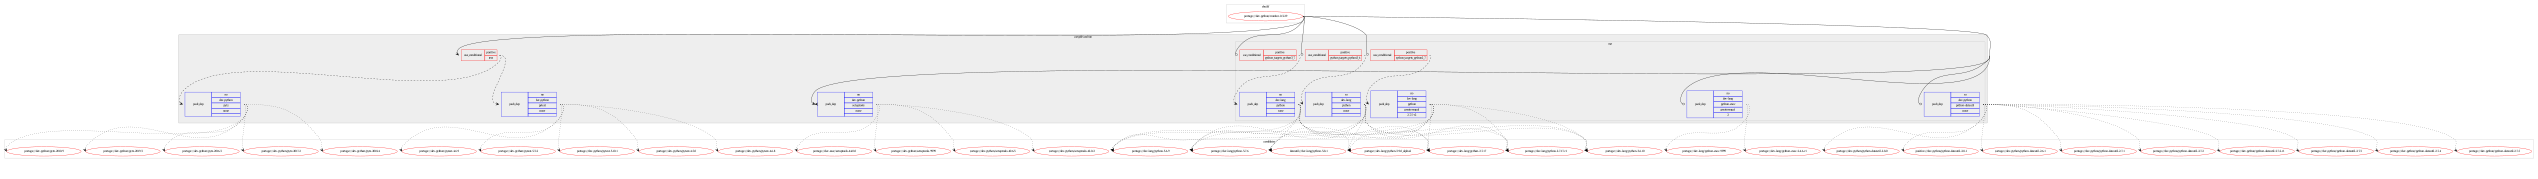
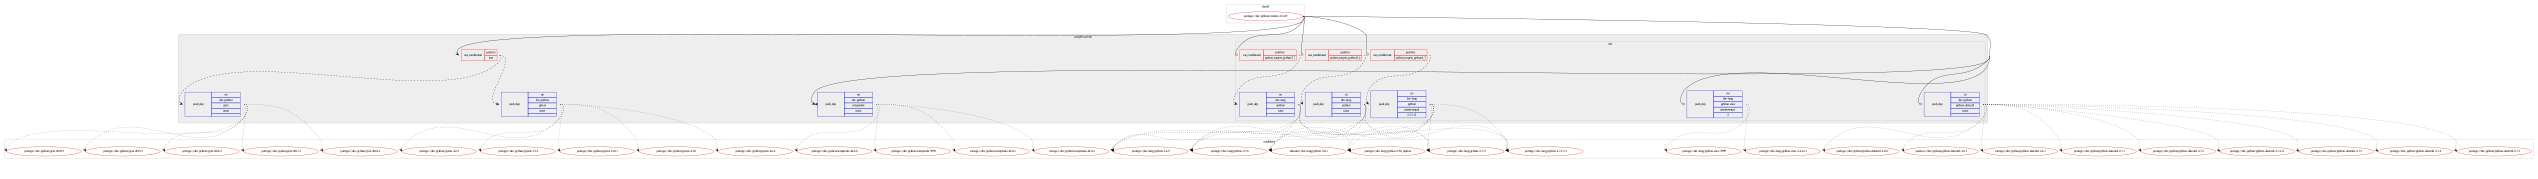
  digraph {
    compound=true
    concentrate=true
    fontname="PT Serif"
    fontsize=10
    newrank=true
    rankdir=TB
    ranksep=1.5
    node [color=red fontname="PT Serif" fontsize=10]
    edge [arrowhead=vee fontname="PT Serif" headport=w style=dotted tailport=e weight=100]
    n1 [label="portage://dev-python/croniter-0.3.29" width=4]
    n2 [color=blue label=<<TABLE BORDER="0" CELLBORDER="1" CELLSPACING="0" CELLPADDING="4" WIDTH="220"><TR><TD ROWSPAN="6" CELLPADDING="30">pack_dep</TD></TR><TR><TD WIDTH="110">no</TD></TR><TR><TD>dev-python</TD></TR><TR><TD>pytest</TD></TR><TR><TD>none</TD></TR><TR><TD></TD></TR></TABLE>> shape=none]
    n3 [color=blue label=<<TABLE BORDER="0" CELLBORDER="1" CELLSPACING="0" CELLPADDING="4" WIDTH="220"><TR><TD ROWSPAN="6" CELLPADDING="30">pack_dep</TD></TR><TR><TD WIDTH="110">no</TD></TR><TR><TD>dev-python</TD></TR><TR><TD>pytz</TD></TR><TR><TD>none</TD></TR><TR><TD></TD></TR></TABLE>> shape=none]
    n4 [label=<<TABLE BORDER="0" CELLBORDER="1" CELLSPACING="0" CELLPADDING="4"><TR><TD ROWSPAN="3" CELLPADDING="10">use_conditional</TD></TR><TR><TD>positive</TD></TR><TR><TD>test</TD></TR></TABLE>> shape=none]
    n5 [color=blue label=<<TABLE BORDER="0" CELLBORDER="1" CELLSPACING="0" CELLPADDING="4" WIDTH="220"><TR><TD ROWSPAN="6" CELLPADDING="30">pack_dep</TD></TR><TR><TD WIDTH="110">no</TD></TR><TR><TD>dev-python</TD></TR><TR><TD>setuptools</TD></TR><TR><TD>none</TD></TR><TR><TD></TD></TR></TABLE>> shape=none]
    n6 [color=blue label=<<TABLE BORDER="0" CELLBORDER="1" CELLSPACING="0" CELLPADDING="4" WIDTH="220"><TR><TD ROWSPAN="6" CELLPADDING="30">pack_dep</TD></TR><TR><TD WIDTH="110">no</TD></TR><TR><TD>dev-lang</TD></TR><TR><TD>python</TD></TR><TR><TD>greaterequal</TD></TR><TR><TD>2.7.5-r2</TD></TR></TABLE>> shape=none]
    n7 [label=<<TABLE BORDER="0" CELLBORDER="1" CELLSPACING="0" CELLPADDING="4"><TR><TD ROWSPAN="3" CELLPADDING="10">use_conditional</TD></TR><TR><TD>positive</TD></TR><TR><TD>python_targets_python2_7</TD></TR></TABLE>> shape=none]
    n8 [color=blue label=<<TABLE BORDER="0" CELLBORDER="1" CELLSPACING="0" CELLPADDING="4" WIDTH="220"><TR><TD ROWSPAN="6" CELLPADDING="30">pack_dep</TD></TR><TR><TD WIDTH="110">no</TD></TR><TR><TD>dev-lang</TD></TR><TR><TD>python</TD></TR><TR><TD>none</TD></TR><TR><TD></TD></TR></TABLE>> shape=none]
    n9 [label=<<TABLE BORDER="0" CELLBORDER="1" CELLSPACING="0" CELLPADDING="4"><TR><TD ROWSPAN="3" CELLPADDING="10">use_conditional</TD></TR><TR><TD>positive</TD></TR><TR><TD>python_targets_python3_6</TD></TR></TABLE>> shape=none]
    n10 [color=blue label=<<TABLE BORDER="0" CELLBORDER="1" CELLSPACING="0" CELLPADDING="4" WIDTH="220"><TR><TD ROWSPAN="6" CELLPADDING="30">pack_dep</TD></TR><TR><TD WIDTH="110">no</TD></TR><TR><TD>dev-lang</TD></TR><TR><TD>python</TD></TR><TR><TD>none</TD></TR><TR><TD></TD></TR></TABLE>> shape=none]
    n11 [label=<<TABLE BORDER="0" CELLBORDER="1" CELLSPACING="0" CELLPADDING="4"><TR><TD ROWSPAN="3" CELLPADDING="10">use_conditional</TD></TR><TR><TD>positive</TD></TR><TR><TD>python_targets_python3_7</TD></TR></TABLE>> shape=none]
    n12 [color=blue label=<<TABLE BORDER="0" CELLBORDER="1" CELLSPACING="0" CELLPADDING="4" WIDTH="220"><TR><TD ROWSPAN="6" CELLPADDING="30">pack_dep</TD></TR><TR><TD WIDTH="110">no</TD></TR><TR><TD>dev-lang</TD></TR><TR><TD>python-exec</TD></TR><TR><TD>greaterequal</TD></TR><TR><TD>2</TD></TR></TABLE>> shape=none]
    n13 [color=blue label=<<TABLE BORDER="0" CELLBORDER="1" CELLSPACING="0" CELLPADDING="4" WIDTH="220"><TR><TD ROWSPAN="6" CELLPADDING="30">pack_dep</TD></TR><TR><TD WIDTH="110">no</TD></TR><TR><TD>dev-python</TD></TR><TR><TD>python-dateutil</TD></TR><TR><TD>none</TD></TR><TR><TD></TD></TR></TABLE>> shape=none]
    n14 [label="portage://dev-python/pytest-5.3.2" width=4]
    n15 [label="portage://dev-python/pytest-4.6.9" width=4]
    n16 [label="portage://dev-python/pytest-4.6.8" width=4]
    n17 [label="portage://dev-python/pytest-4.5.0" width=4]
    n18 [label="portage://dev-python/pytest-3.10.1" width=4]
    n19 [label="portage://dev-python/pytz-2019.3" width=4]
    n20 [label="portage://dev-python/pytz-2010.9" width=4]
    n21 [label="portage://dev-python/pytz-2018.4" width=4]
    n22 [label="portage://dev-python/pytz-2017.2" width=4]
    n23 [label="portage://dev-python/pytz-2016.3" width=4]
    n24 [label="portage://dev-python/setuptools-9999" width=4]
-   n25 [label="portage://dev-exec/setuptools-44.0.0" width=4]
+   n25 [label="portage://dev-python/setuptools-44.0.0" width=4]
    n26 [label="portage://dev-python/setuptools-42.0.2" width=4]
    n27 [label="portage://dev-python/setuptools-40.6.3" width=4]
    n28 [label="portage://dev-lang/python-3.9.0_alpha2" width=4]
    n29 [label="dateutil://dev-lang/python-3.8.1" width=4]
    n30 [label="portage://dev-lang/python-3.7.6" width=4]
    n31 [label="portage://dev-lang/python-3.6.9" width=4]
-   n32 [label="portage://dev-lang/python-3.6.10" width=4]
    n33 [label="portage://dev-lang/python-2.7.17-r1" width=4]
    n34 [label="portage://dev-lang/python-2.7.17" width=4]
    n35 [label="portage://dev-lang/python-exec-9999" width=4]
    n36 [label="portage://dev-lang/python-exec-2.4.6-r1" width=4]
    n37 [label="positive://dev-python/python-dateutil-2.8.1" width=4]
    n38 [label="portage://dev-python/python-dateutil-2.8.0" width=4]
    n39 [label="portage://dev-python/python-dateutil-2.7.5" width=4]
    n40 [label="portage://dev-python/python-dateutil-2.7.4" width=4]
    n41 [label="portage://dev-python/python-dateutil-2.7.3" width=4]
    n42 [label="portage://dev-python/python-dateutil-2.7.2-r1" width=4]
    n43 [label="portage://dev-python/python-dateutil-2.7.2" width=4]
    n44 [label="portage://dev-python/python-dateutil-2.7.1" width=4]
    n45 [label="portage://dev-python/python-dateutil-2.6.1" width=4]
    subgraph cluster_1 {
      color=gray
      label=<<i>ebuild</i>>
      n1
    }
    subgraph cluster_2 {
      color=gray
      label=<<i>dependencies</i>>
      subgraph cluster_3 {
        color=gray
        fillcolor="#eeeeee"
        label=<<i>compile</i>>
        style=filled
        subgraph sub_4 {
          color=gray
          fillcolor="#eeeeee"
          label=<<i>compile</i>>
          style=filled
          n4
          subgraph sub_5 {
            color=gray
            fillcolor="#eeeeee"
            label=<<i>compile</i>>
            style=filled
            n2
          }
          subgraph sub_6 {
            color=gray
            fillcolor="#eeeeee"
            label=<<i>compile</i>>
            style=filled
            n3
          }
        }
        subgraph sub_7 {
          color=gray
          fillcolor="#eeeeee"
          label=<<i>compile</i>>
          style=filled
          n5
        }
      }
      subgraph cluster_8 {
        color=gray
        fillcolor="#eeeeee"
        label=<<i>compile and run</i>>
        style=filled
      }
      subgraph cluster_9 {
        color=gray
        fillcolor="#eeeeee"
        label=<<i>run</i>>
        style=filled
        subgraph sub_10 {
          color=gray
          fillcolor="#eeeeee"
          label=<<i>run</i>>
          style=filled
          n7
          subgraph sub_11 {
            color=gray
            fillcolor="#eeeeee"
            label=<<i>run</i>>
            style=filled
            n6
          }
        }
        subgraph sub_12 {
          color=gray
          fillcolor="#eeeeee"
          label=<<i>run</i>>
          style=filled
          n9
          subgraph sub_13 {
            color=gray
            fillcolor="#eeeeee"
            label=<<i>run</i>>
            style=filled
            n8
          }
        }
        subgraph sub_14 {
          color=gray
          fillcolor="#eeeeee"
          label=<<i>run</i>>
          style=filled
          n11
          subgraph sub_15 {
            color=gray
            fillcolor="#eeeeee"
            label=<<i>run</i>>
            style=filled
            n10
          }
        }
        subgraph sub_16 {
          color=gray
          fillcolor="#eeeeee"
          label=<<i>run</i>>
          style=filled
          n12
        }
        subgraph sub_17 {
          color=gray
          fillcolor="#eeeeee"
          label=<<i>run</i>>
          style=filled
          n13
        }
      }
    }
    subgraph cluster_18 {
      color=gray
      label=<<i>candidates</i>>
      rank=same
      subgraph sub_19 {
        color=black
        label=<<i>candidates</i>>
        nodesep=1
        rank=same
        n14
        n15
        n16
        n17
        n18
      }
      subgraph sub_20 {
        color=black
        label=<<i>candidates</i>>
        nodesep=1
        rank=same
        n19
        n20
        n21
        n22
        n23
      }
      subgraph sub_21 {
        color=black
        label=<<i>candidates</i>>
        nodesep=1
        rank=same
        n24
        n25
        n26
        n27
      }
      subgraph sub_22 {
        color=black
        label=<<i>candidates</i>>
        nodesep=1
        rank=same
        n28
        n29
        n30
        n31
-       n32
        n33
        n34
      }
      subgraph sub_23 {
        color=black
        label=<<i>candidates</i>>
        nodesep=1
        rank=same
        n28
        n29
        n30
        n31
-       n32
        n33
        n34
      }
      subgraph sub_24 {
        color=black
        label=<<i>candidates</i>>
        nodesep=1
        rank=same
        n28
        n29
        n30
        n31
-       n32
        n33
        n34
      }
      subgraph sub_25 {
        color=black
        label=<<i>candidates</i>>
        nodesep=1
        rank=same
        n35
        n36
      }
      subgraph sub_26 {
        color=black
        label=<<i>candidates</i>>
        nodesep=1
        rank=same
        n37
        n38
        n39
        n40
        n41
        n42
        n43
        n44
        n45
      }
    }
    n1 -> n4 [style=solid weight=20]
    n1 -> n5 [style=solid weight=20]
    n1 -> n7 [arrowhead=odot style=solid weight=20]
    n1 -> n9 [arrowhead=odot style=solid weight=20]
    n1 -> n11 [arrowhead=odot style=solid weight=20]
    n1 -> n12 [arrowhead=odot style=solid weight=20]
    n1 -> n13 [arrowhead=odot style=solid weight=20]
    n2 -> n14
    n2 -> n15
    n2 -> n16
    n2 -> n17
    n2 -> n18
    n3 -> n19
    n3 -> n20
    n3 -> n21
    n3 -> n22
    n3 -> n23
    n4 -> n2 [style=dashed weight=20]
    n4 -> n3 [style=dashed weight=20]
    n5 -> n24
    n5 -> n25
    n5 -> n26
    n5 -> n27
    n6 -> n28
    n6 -> n29
    n6 -> n30
    n6 -> n31
-   n6 -> n32
    n6 -> n33
    n6 -> n34
    n7 -> n6 [style=dashed weight=20]
    n8 -> n28
    n8 -> n29
    n8 -> n30
    n8 -> n31
-   n8 -> n32
    n8 -> n33
    n8 -> n34
    n9 -> n8 [style=dashed weight=20]
    n10 -> n28
    n10 -> n29
    n10 -> n30
    n10 -> n31
-   n10 -> n32
    n10 -> n33
    n10 -> n34
    n11 -> n10 [style=dashed weight=20]
    n12 -> n35
    n12 -> n36
    n13 -> n37
    n13 -> n38
    n13 -> n39
    n13 -> n40
    n13 -> n41
    n13 -> n42
    n13 -> n43
    n13 -> n44
    n13 -> n45
  }
